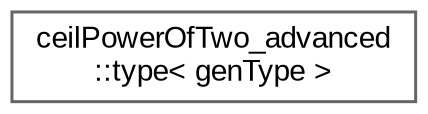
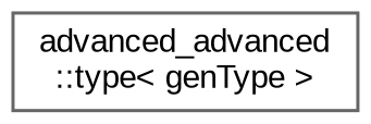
  digraph {
    rankdir=LR
    fontname="Liberation Sans"
-   n1 [color=grey40 fillcolor=white fontname="Liberation Sans" fontsize=10 height=0.2 label="ceilPowerOfTwo_advanced\l::type\< genType \>" shape=box style=filled width=0.4]
+   n1 [color=grey40 fillcolor=white fontname="Liberation Sans" fontsize=10 height=0.2 label="advanced_advanced\l::type\< genType \>" shape=box style=filled width=0.4]
  }
